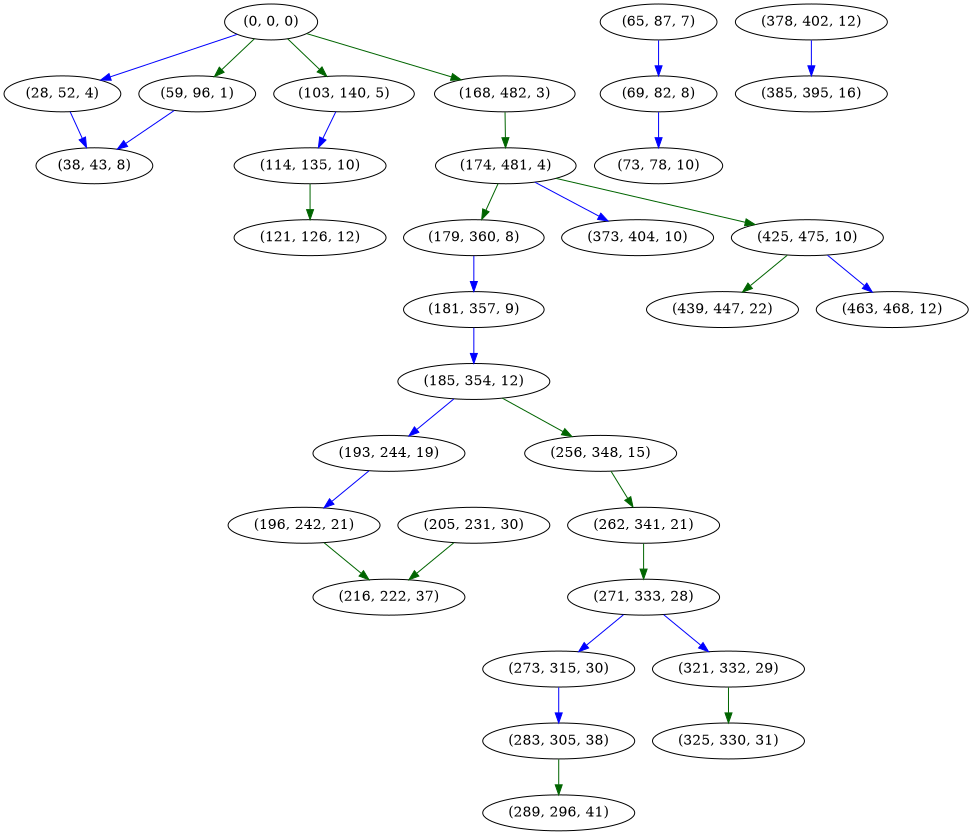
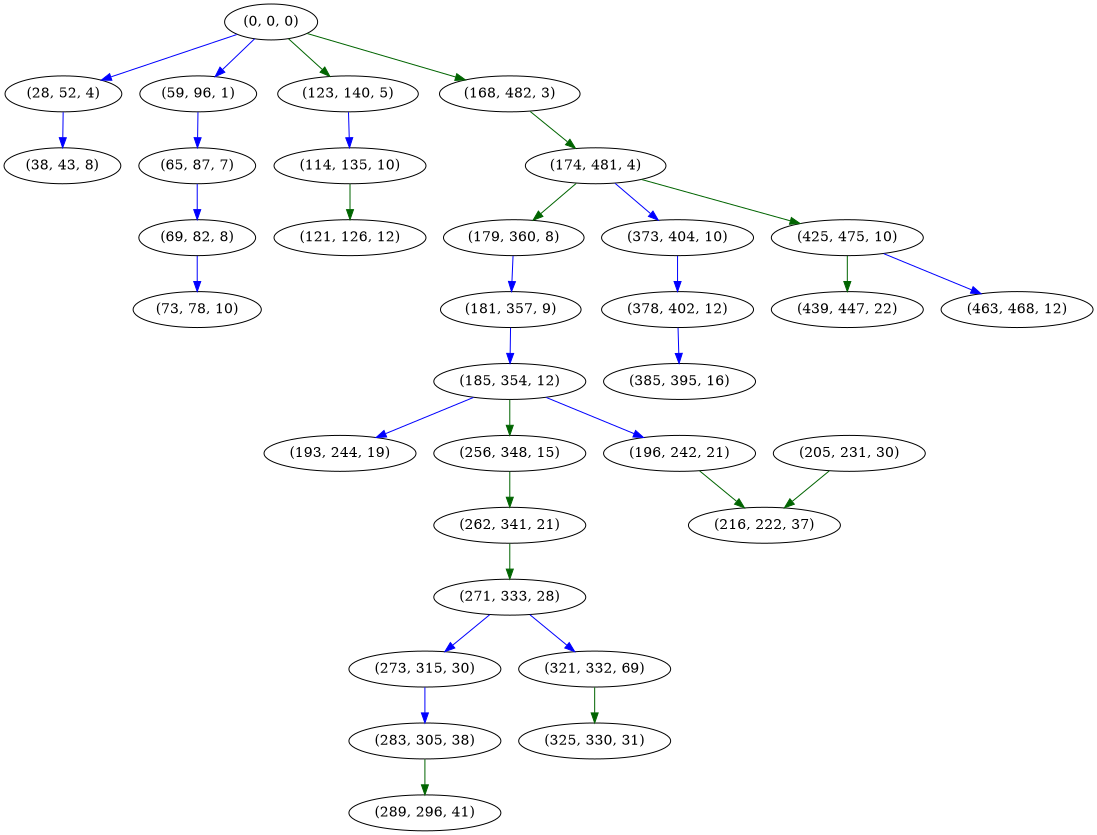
  digraph {
    edge [color=blue]
    "(0, 0, 0)"
    "(28, 52, 4)"
    "(59, 96, 1)"
-   "(103, 140, 5)"
+   "(103, 140, 5)" [label="(123, 140, 5)"]
    "(168, 482, 3)"
    "(38, 43, 8)"
    "(65, 87, 7)"
    "(114, 135, 10)"
    "(174, 481, 4)"
    "(69, 82, 8)"
    "(73, 78, 10)"
    "(121, 126, 12)"
    "(179, 360, 8)"
    "(373, 404, 10)"
    "(425, 475, 10)"
    "(181, 357, 9)"
    "(378, 402, 12)"
    "(439, 447, 22)"
    "(463, 468, 12)"
    "(185, 354, 12)"
    "(193, 244, 19)"
    "(256, 348, 15)"
    "(196, 242, 21)"
    "(262, 341, 21)"
    "(216, 222, 37)"
    "(205, 231, 30)"
    "(271, 333, 28)"
    "(273, 315, 30)"
-   "(321, 332, 29)"
+   "(321, 332, 29)" [label="(321, 332, 69)"]
    "(283, 305, 38)"
    "(325, 330, 31)"
    "(289, 296, 41)"
    "(385, 395, 16)"
    "(0, 0, 0)" -> "(28, 52, 4)"
-   "(0, 0, 0)" -> "(59, 96, 1)" [color=darkgreen]
+   "(0, 0, 0)" -> "(59, 96, 1)"
    "(0, 0, 0)" -> "(103, 140, 5)" [color=darkgreen]
    "(0, 0, 0)" -> "(168, 482, 3)" [color=darkgreen]
    "(28, 52, 4)" -> "(38, 43, 8)"
-   "(59, 96, 1)" -> "(38, 43, 8)"
+   "(59, 96, 1)" -> "(65, 87, 7)"
    "(103, 140, 5)" -> "(114, 135, 10)"
    "(168, 482, 3)" -> "(174, 481, 4)" [color=darkgreen]
    "(65, 87, 7)" -> "(69, 82, 8)"
    "(114, 135, 10)" -> "(121, 126, 12)" [color=darkgreen]
    "(174, 481, 4)" -> "(179, 360, 8)" [color=darkgreen]
    "(174, 481, 4)" -> "(373, 404, 10)"
    "(174, 481, 4)" -> "(425, 475, 10)" [color=darkgreen]
    "(69, 82, 8)" -> "(73, 78, 10)"
    "(179, 360, 8)" -> "(181, 357, 9)"
+   "(373, 404, 10)" -> "(378, 402, 12)"
    "(425, 475, 10)" -> "(439, 447, 22)" [color=darkgreen]
    "(425, 475, 10)" -> "(463, 468, 12)"
    "(181, 357, 9)" -> "(185, 354, 12)"
    "(378, 402, 12)" -> "(385, 395, 16)"
    "(185, 354, 12)" -> "(193, 244, 19)"
    "(185, 354, 12)" -> "(256, 348, 15)" [color=darkgreen]
-   "(193, 244, 19)" -> "(196, 242, 21)"
+   "(185, 354, 12)" -> "(196, 242, 21)"
    "(256, 348, 15)" -> "(262, 341, 21)" [color=darkgreen]
    "(196, 242, 21)" -> "(216, 222, 37)" [color=darkgreen]
    "(262, 341, 21)" -> "(271, 333, 28)" [color=darkgreen]
    "(205, 231, 30)" -> "(216, 222, 37)" [color=darkgreen]
    "(271, 333, 28)" -> "(273, 315, 30)"
    "(271, 333, 28)" -> "(321, 332, 29)"
    "(273, 315, 30)" -> "(283, 305, 38)"
    "(321, 332, 29)" -> "(325, 330, 31)" [color=darkgreen]
    "(283, 305, 38)" -> "(289, 296, 41)" [color=darkgreen]
  }
